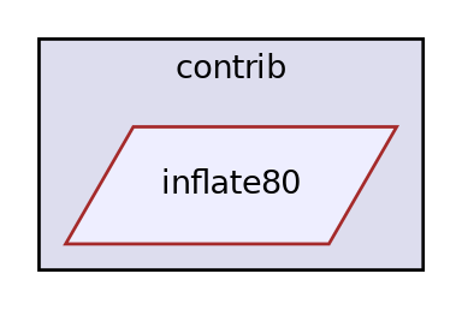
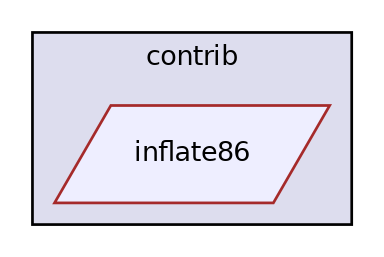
  digraph {
    compound=true
-   n1 [fillcolor="#eeeeff" fontname=Helvetica fontsize=10 label=inflate80 pencolor=black shape=parallelogram style=filled color=brown]
+   n1 [fillcolor="#eeeeff" fontname=Helvetica fontsize=10 label=inflate86 pencolor=black shape=parallelogram style=filled color=brown]
    subgraph cluster_1 {
      bgcolor="#ddddee"
      fontname=Helvetica
      fontsize=10
      label=contrib
      pencolor=black
      n1
    }
  }
